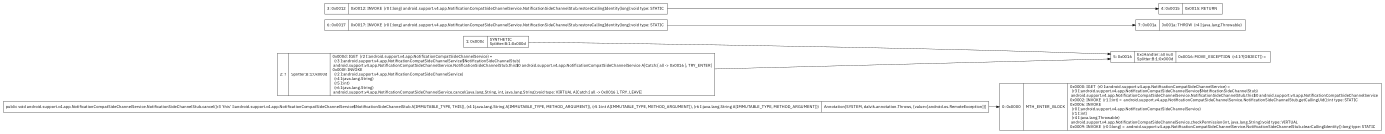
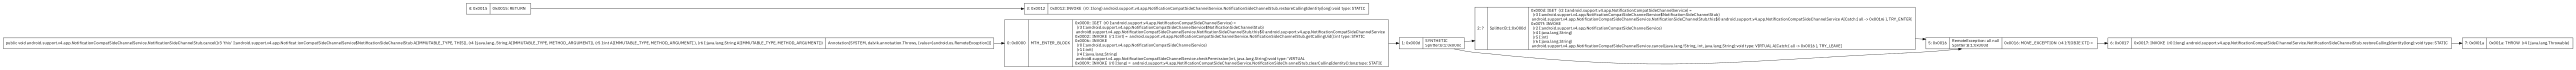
  digraph {
    fontname="IBM Plex Sans"
    rankdir=LR
    node [fontname="IBM Plex Sans" shape=record]
    edge [fontname="IBM Plex Sans"]
-   n1 [label="{0\:\ 0x0000|MTH_ENTER_BLOCK\l|0x0000: IGET  (r0 I:android.support.v4.app.NotificationCompatSideChannelService) = \l  (r3 I:android.support.v4.app.NotificationCompatSideChannelService$NotificationSideChannelStub)\l android.support.v4.app.NotificationCompatSideChannelService.NotificationSideChannelStub.this$0 android.support.v4.app.NotificationCompatSideChannelService \l0x0002: INVOKE  (r1 I:int) =  android.support.v4.app.NotificationCompatSideChannelService.NotificationSideChannelStub.getCallingUid():int type: STATIC \l0x0006: INVOKE  \l  (r0 I:android.support.v4.app.NotificationCompatSideChannelService)\l  (r1 I:int)\l  (r4 I:java.lang.Throwable)\l android.support.v4.app.NotificationCompatSideChannelService.checkPermission(int, java.lang.String):void type: VIRTUAL \l0x0009: INVOKE  (r0 I:long) =  android.support.v4.app.NotificationCompatSideChannelService.NotificationSideChannelStub.clearCallingIdentity():long type: STATIC \l}"]
+   n1 [label="{0\:\ 0x0000|MTH_ENTER_BLOCK\l|0x0000: IGET  (r0 I:android.support.v4.app.NotificationCompatSideChannelService) = \l  (r3 I:android.support.v4.app.NotificationCompatSideChannelService$NotificationSideChannelStub)\l android.support.v4.app.NotificationCompatSideChannelService.NotificationSideChannelStub.this$0 android.support.v4.app.NotificationCompatSideChannelService \l0x0002: INVOKE  (r1 I:int) =  android.support.v4.app.NotificationCompatSideChannelService.NotificationSideChannelStub.getCallingUid():int type: STATIC \l0x0006: INVOKE  \l  (r0 I:android.support.v4.app.NotificationCompatSideChannelService)\l  (r1 I:int)\l  (r4 I:java.lang.String)\l android.support.v4.app.NotificationCompatSideChannelService.checkPermission(int, java.lang.String):void type: VIRTUAL \l0x0009: INVOKE  (r0 I:long) =  android.support.v4.app.NotificationCompatSideChannelService.NotificationSideChannelStub.clearCallingIdentity():long type: STATIC \l}"]
    n2 [label="{1\:\ 0x000d|SYNTHETIC\lSplitter:B:1:0x000d\l}"]
-   n3 [label="{2\:\ ?|Splitter:B:1:0x000d\l|0x000d: IGET  (r2 I:android.support.v4.app.NotificationCompatSideChannelService) = \l  (r3 I:android.support.v4.app.NotificationCompatSideChannelService$NotificationSideChannelStub)\l android.support.v4.app.NotificationCompatSideChannelService.NotificationSideChannelStub.this$0 android.support.v4.app.NotificationCompatSideChannelService A[Catch:\{ all \-\> 0x0016 \}, TRY_ENTER]\l0x000f: INVOKE  \l  (r2 I:android.support.v4.app.NotificationCompatSideChannelService)\l  (r4 I:java.lang.String)\l  (r5 I:int)\l  (r6 I:java.lang.String)\l android.support.v4.app.NotificationCompatSideChannelService.cancel(java.lang.String, int, java.lang.String):void type: VIRTUAL A[Catch:\{ all \-\> 0x0016 \}, TRY_LEAVE]\l}"]
-   n4 [label="{5\:\ 0x0016|ExcHandler: all null\lSplitter:B:1:0x000d\l|0x0016: MOVE_EXCEPTION  (r4 I:?[OBJECT]) =  \l}"]
+   n3 [label="{2\:\ ?|Splitter:B:1:0x000d\l|0x000d: IGET  (r2 I:android.support.v4.app.NotificationCompatSideChannelService) = \l  (r3 I:android.support.v4.app.NotificationCompatSideChannelService$NotificationSideChannelStub)\l android.support.v4.app.NotificationCompatSideChannelService.NotificationSideChannelStub.this$0 android.support.v4.app.NotificationCompatSideChannelService A[Catch:\{ all \-\> 0x0016 \}, TRY_ENTER]\l0x007f: INVOKE  \l  (r2 I:android.support.v4.app.NotificationCompatSideChannelService)\l  (r4 I:java.lang.String)\l  (r5 I:int)\l  (r6 I:java.lang.String)\l android.support.v4.app.NotificationCompatSideChannelService.cancel(java.lang.String, int, java.lang.String):void type: VIRTUAL A[Catch:\{ all \-\> 0x0016 \}, TRY_LEAVE]\l}"]
+   n4 [label="{5\:\ 0x0016|RemoteException: all null\lSplitter:B:1:0x000d\l|0x0016: MOVE_EXCEPTION  (r4 I:?[OBJECT]) =  \l}"]
    n5 [label="{6\:\ 0x0017|0x0017: INVOKE  (r0 I:long) android.support.v4.app.NotificationCompatSideChannelService.NotificationSideChannelStub.restoreCallingIdentity(long):void type: STATIC \l}"]
    n6 [label="{3\:\ 0x0012|0x0012: INVOKE  (r0 I:long) android.support.v4.app.NotificationCompatSideChannelService.NotificationSideChannelStub.restoreCallingIdentity(long):void type: STATIC \l}"]
    n7 [label="{4\:\ 0x0015|0x0015: RETURN   \l}"]
    n8 [label="{7\:\ 0x001a|0x001a: THROW  (r4 I:java.lang.Throwable) \l}"]
    n9 [label="{public void android.support.v4.app.NotificationCompatSideChannelService.NotificationSideChannelStub.cancel((r3 'this' I:android.support.v4.app.NotificationCompatSideChannelService$NotificationSideChannelStub A[IMMUTABLE_TYPE, THIS]), (r4 I:java.lang.String A[IMMUTABLE_TYPE, METHOD_ARGUMENT]), (r5 I:int A[IMMUTABLE_TYPE, METHOD_ARGUMENT]), (r6 I:java.lang.String A[IMMUTABLE_TYPE, METHOD_ARGUMENT]))  | Annotation[SYSTEM, dalvik.annotation.Throws, \{value=[android.os.RemoteException]\}]\l}"]
+   n1 -> n2
+   n2 -> n3
    n2 -> n4
    n3 -> n4
+   n4 -> n5
    n5 -> n8
-   n6 -> n7
+   n7 -> n6
    n9 -> n1
  }
